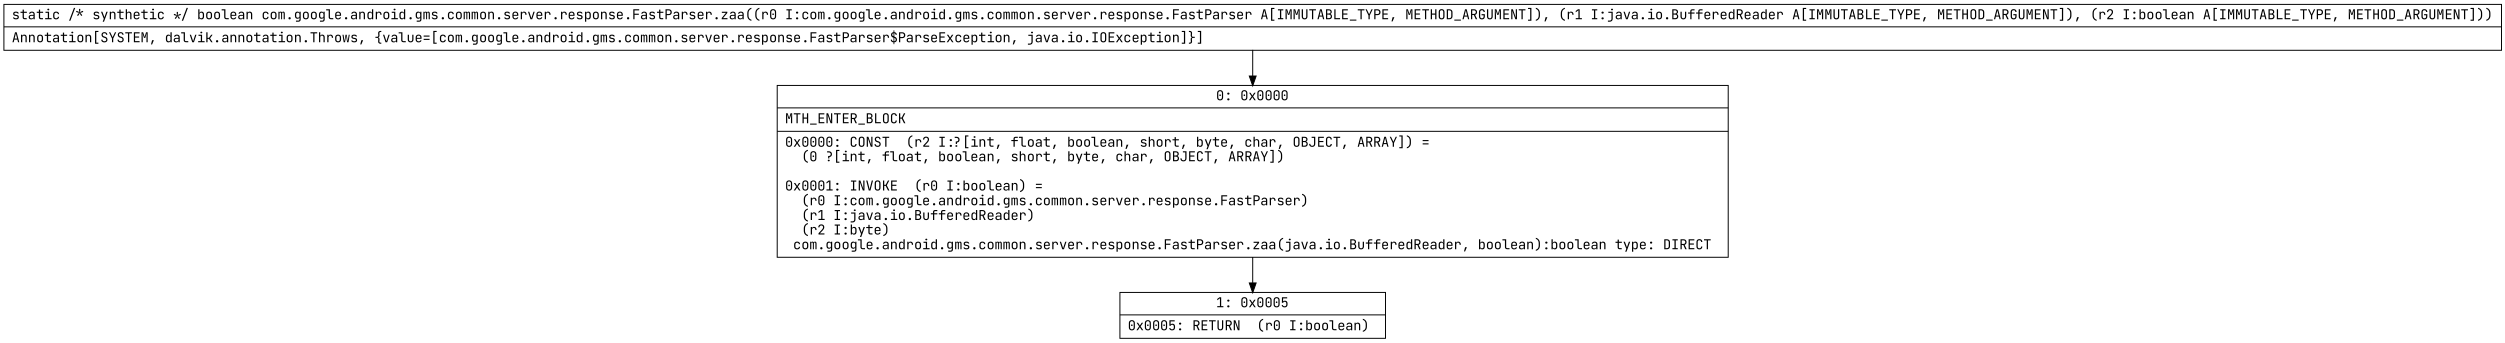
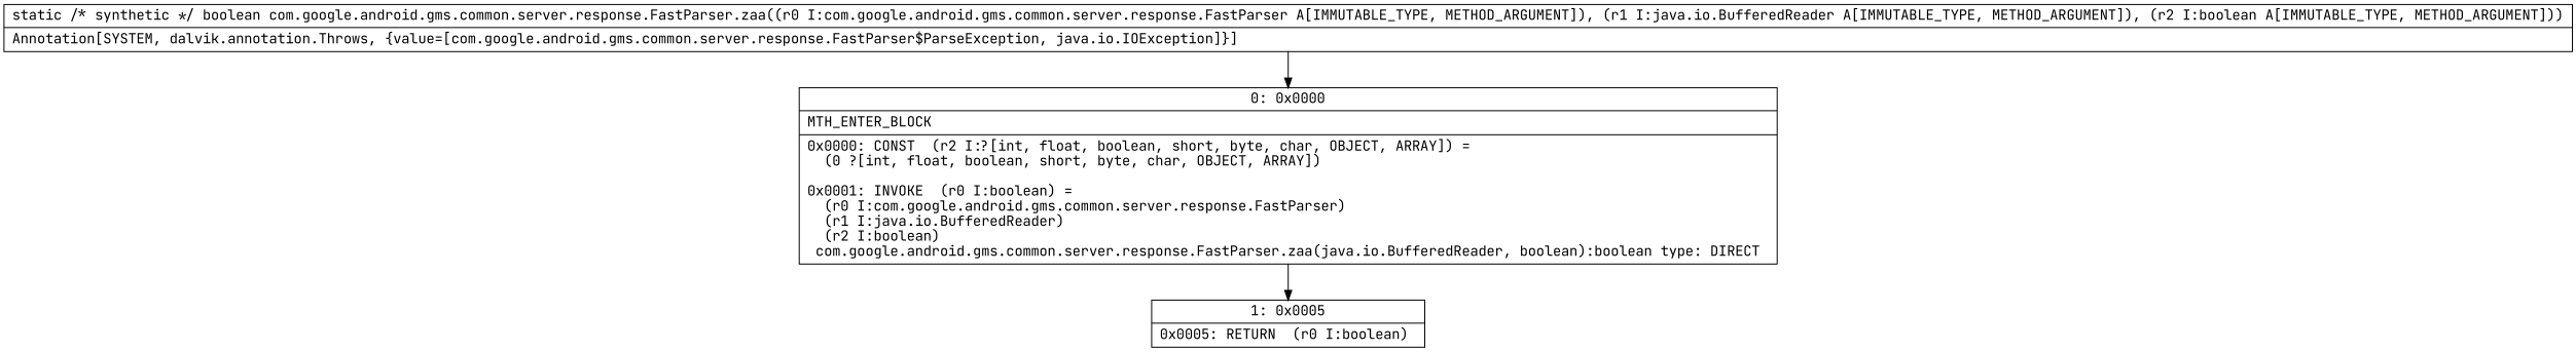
  digraph {
    fontname="JetBrains Mono"
    node [shape=record fontname="JetBrains Mono"]
    edge [fontname="JetBrains Mono"]
-   n1 [label="{0\:\ 0x0000|MTH_ENTER_BLOCK\l|0x0000: CONST  (r2 I:?[int, float, boolean, short, byte, char, OBJECT, ARRAY]) = \l  (0 ?[int, float, boolean, short, byte, char, OBJECT, ARRAY])\l \l0x0001: INVOKE  (r0 I:boolean) = \l  (r0 I:com.google.android.gms.common.server.response.FastParser)\l  (r1 I:java.io.BufferedReader)\l  (r2 I:byte)\l com.google.android.gms.common.server.response.FastParser.zaa(java.io.BufferedReader, boolean):boolean type: DIRECT \l}"]
+   n1 [label="{0\:\ 0x0000|MTH_ENTER_BLOCK\l|0x0000: CONST  (r2 I:?[int, float, boolean, short, byte, char, OBJECT, ARRAY]) = \l  (0 ?[int, float, boolean, short, byte, char, OBJECT, ARRAY])\l \l0x0001: INVOKE  (r0 I:boolean) = \l  (r0 I:com.google.android.gms.common.server.response.FastParser)\l  (r1 I:java.io.BufferedReader)\l  (r2 I:boolean)\l com.google.android.gms.common.server.response.FastParser.zaa(java.io.BufferedReader, boolean):boolean type: DIRECT \l}"]
    n2 [label="{1\:\ 0x0005|0x0005: RETURN  (r0 I:boolean) \l}"]
    n3 [label="{static \/* synthetic *\/ boolean com.google.android.gms.common.server.response.FastParser.zaa((r0 I:com.google.android.gms.common.server.response.FastParser A[IMMUTABLE_TYPE, METHOD_ARGUMENT]), (r1 I:java.io.BufferedReader A[IMMUTABLE_TYPE, METHOD_ARGUMENT]), (r2 I:boolean A[IMMUTABLE_TYPE, METHOD_ARGUMENT]))  | Annotation[SYSTEM, dalvik.annotation.Throws, \{value=[com.google.android.gms.common.server.response.FastParser$ParseException, java.io.IOException]\}]\l}"]
    n1 -> n2
    n3 -> n1
  }
